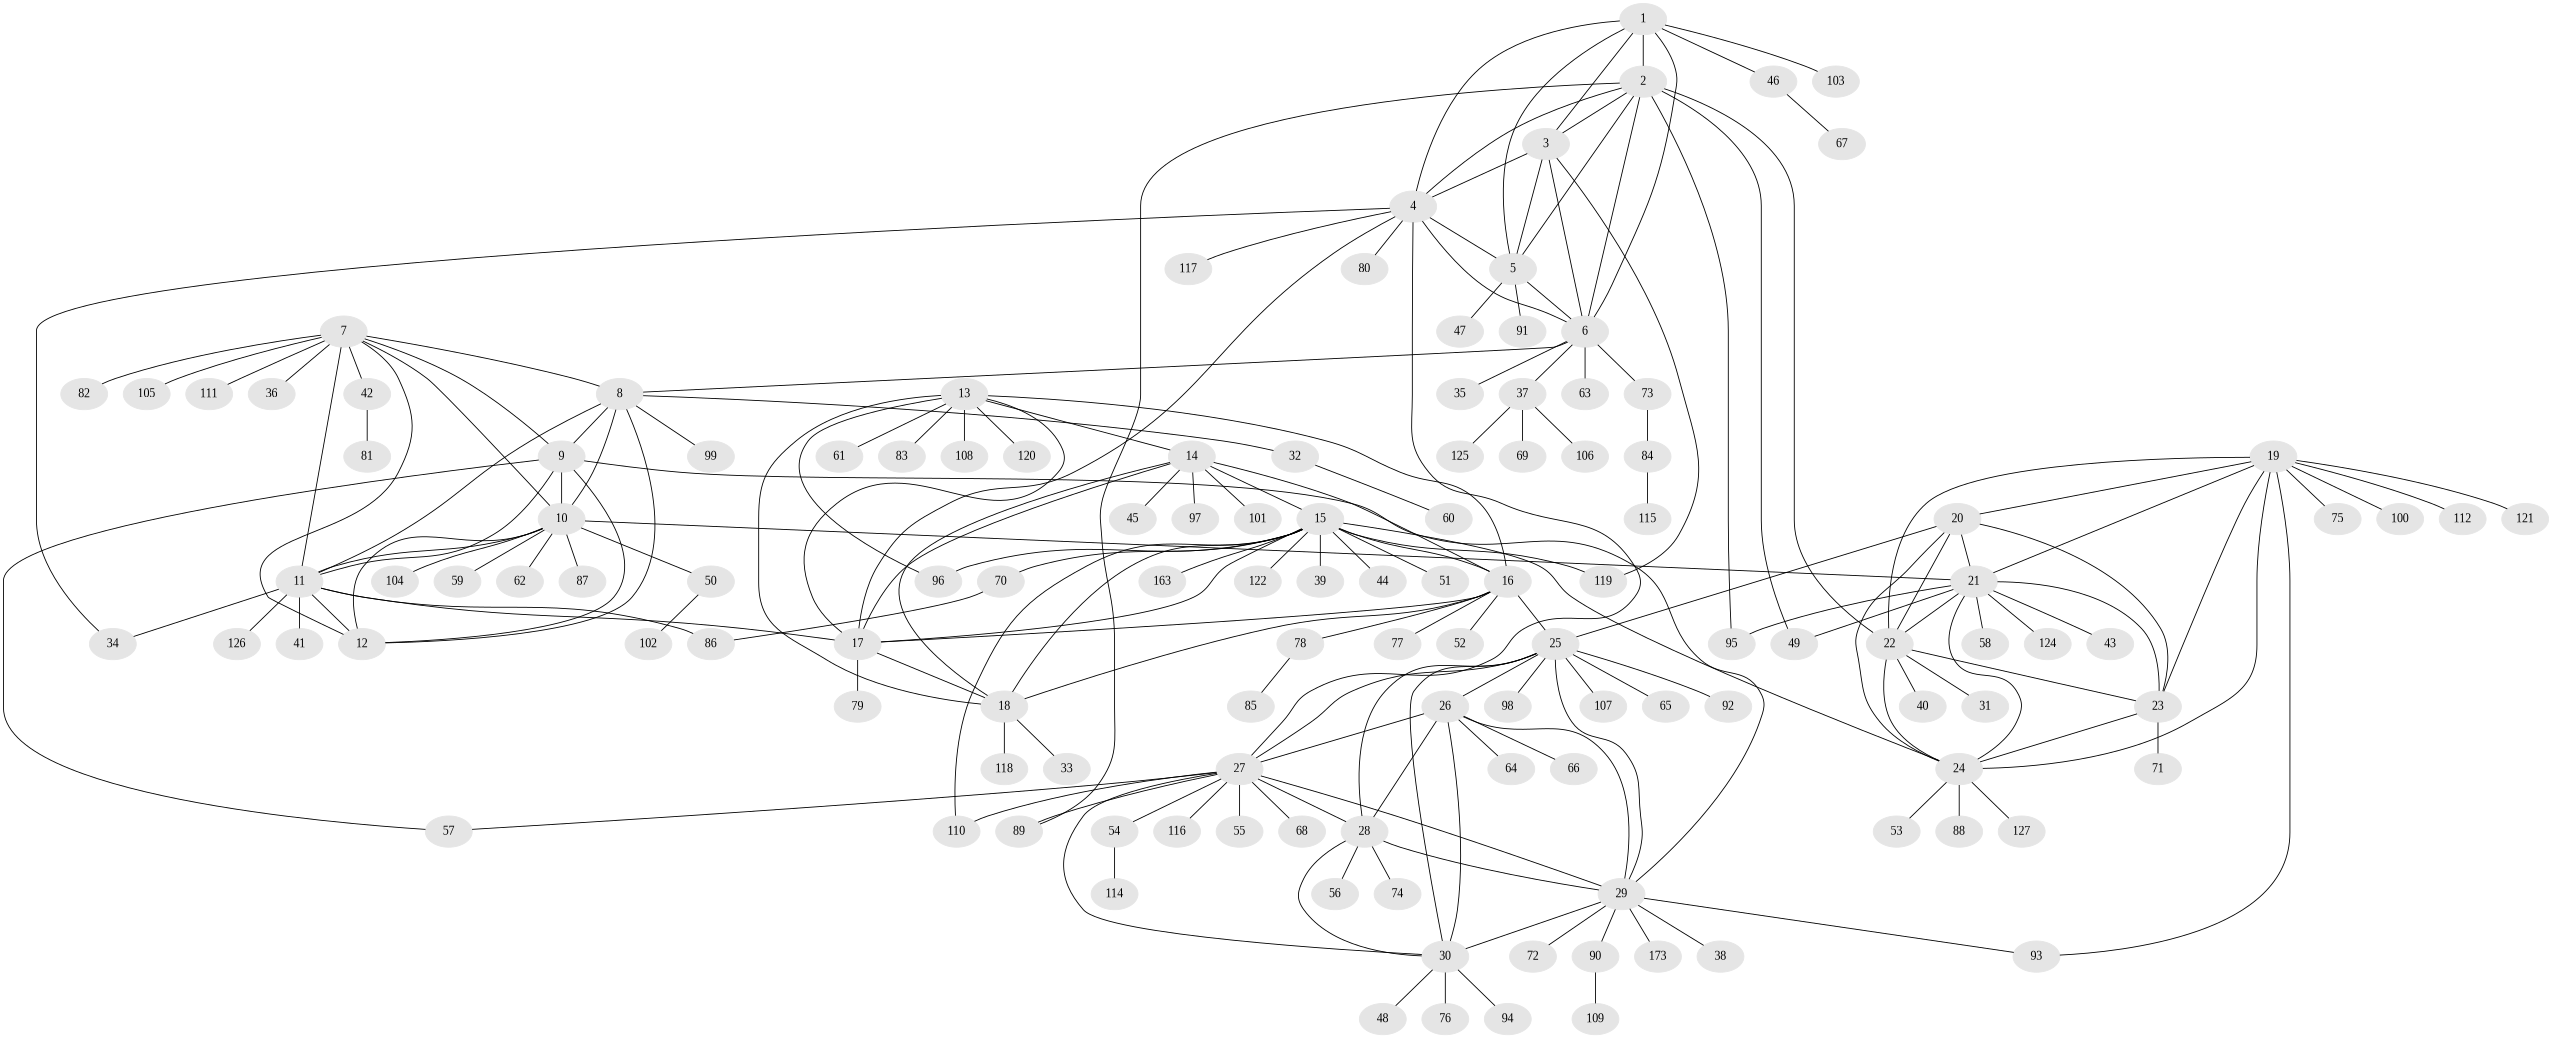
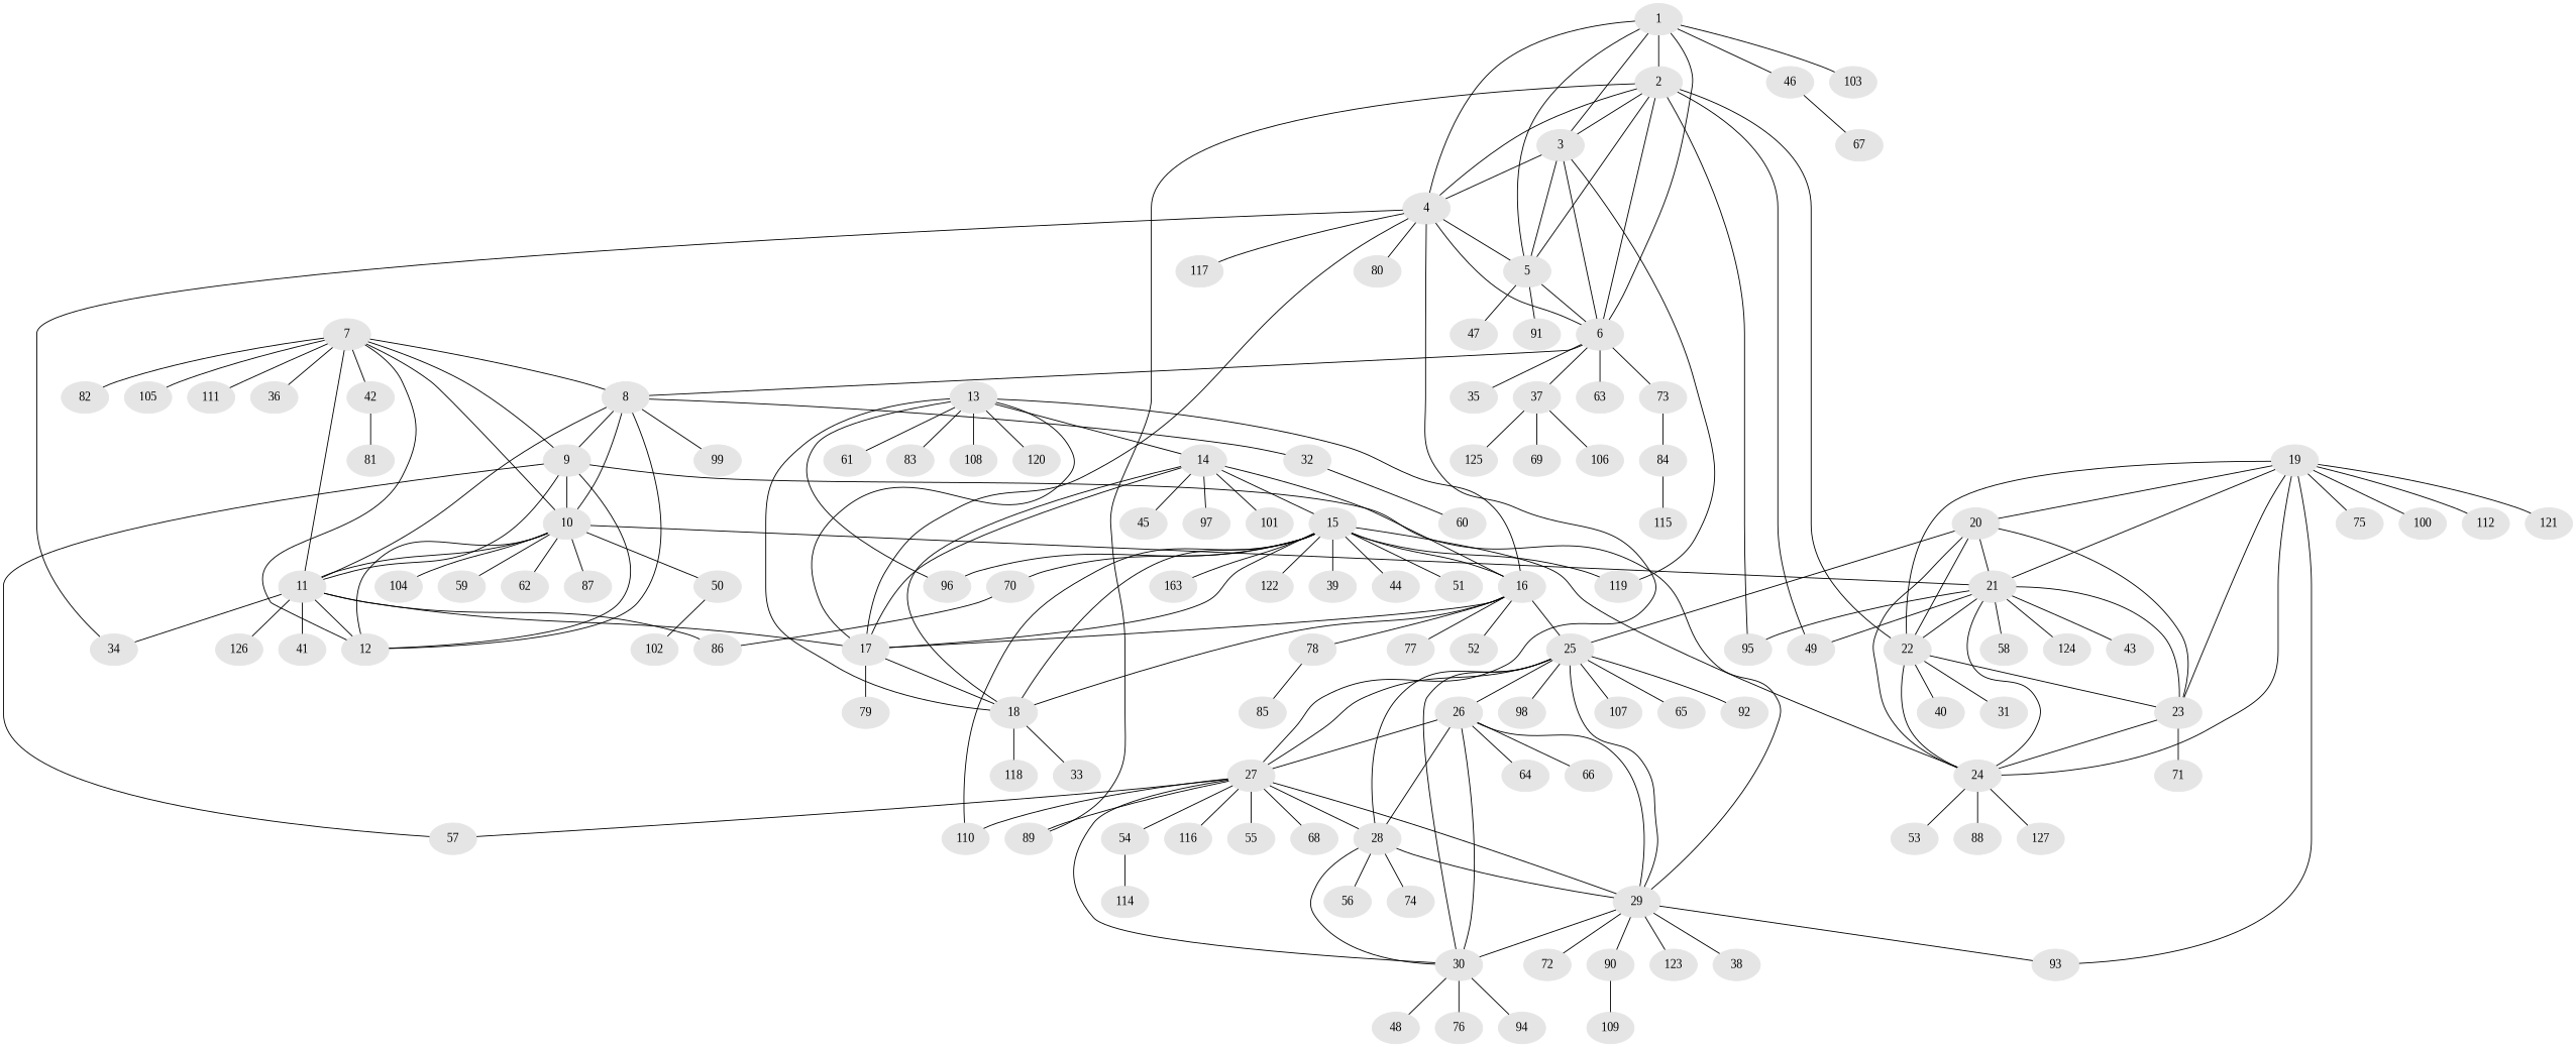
  graph {
    fontname="Liberation Serif"
    node [color=gray90 fontname="Liberation Serif" style=filled]
    edge [fontname="Liberation Serif"]
    1
    2
    3
    4
    5
    6
    46
    103
    22
    49
    89
    95
    119
    17
    27
    34
    80
    117
    47
    91
    8
    35
    37
    63
    73
    67
    24
    23
    31
    40
    18
    79
    29
    57
    110
    28
    30
    54
    55
    68
    116
    9
    10
    11
    12
    32
    99
    69
    106
    125
    84
    7
    36
    42
    82
    105
    111
    21
    50
    59
    62
    87
    104
    41
    86
    126
    81
    60
    93
    38
    72
    90
-   123 [label=173]
+   123
    43
    58
    124
    102
    13
    14
    16
    61
    83
    108
    120
    96
    15
    45
    97
    101
    39
    44
    51
    70
    n94 [label=163]
    122
    25
    52
    77
    78
    33
    118
    53
    88
    127
    26
    65
    92
    98
    107
    85
    19
    20
    75
    100
    112
    121
    71
    64
    66
    56
    74
    48
    76
    94
    114
    109
    115
    1 -- 2
    1 -- 3
    1 -- 4
    1 -- 5
    1 -- 6
    1 -- 46
    1 -- 103
    2 -- 3
    2 -- 4
    2 -- 5
    2 -- 6
    2 -- 22
    2 -- 49
    2 -- 89
    2 -- 95
    3 -- 4
    3 -- 5
    3 -- 6
    3 -- 119
    4 -- 5
    4 -- 6
    4 -- 17
    4 -- 27
    4 -- 34
    4 -- 80
    4 -- 117
    5 -- 6
    5 -- 47
    5 -- 91
    6 -- 8
    6 -- 35
    6 -- 37
    6 -- 63
    6 -- 73
    46 -- 67
    22 -- 24
    22 -- 23
    22 -- 31
    22 -- 40
    17 -- 18
    17 -- 79
    27 -- 89
    27 -- 29
    27 -- 57
    27 -- 110
    27 -- 28
    27 -- 30
    27 -- 54
    27 -- 55
    27 -- 68
    27 -- 116
    8 -- 9
    8 -- 10
    8 -- 11
    8 -- 12
    8 -- 32
    8 -- 99
    37 -- 69
    37 -- 106
    37 -- 125
    73 -- 84
    24 -- 53
    24 -- 88
    24 -- 127
    23 -- 24
    23 -- 71
    18 -- 33
    18 -- 118
    29 -- 30
    29 -- 93
    29 -- 38
    29 -- 72
    29 -- 90
    29 -- 123
    28 -- 29
    28 -- 30
    28 -- 56
    28 -- 74
    30 -- 48
    30 -- 76
    30 -- 94
    54 -- 114
    9 -- 29
    9 -- 57
    9 -- 10
    9 -- 11
    9 -- 12
    10 -- 11
    10 -- 12
    10 -- 21
    10 -- 50
    10 -- 59
    10 -- 62
    10 -- 87
    10 -- 104
    11 -- 17
    11 -- 34
    11 -- 12
    11 -- 41
    11 -- 86
    11 -- 126
    32 -- 60
    84 -- 115
    7 -- 8
    7 -- 9
    7 -- 10
    7 -- 11
    7 -- 12
    7 -- 36
    7 -- 42
    7 -- 82
    7 -- 105
    7 -- 111
    42 -- 81
    21 -- 22
    21 -- 49
    21 -- 95
    21 -- 24
    21 -- 23
    21 -- 43
    21 -- 58
    21 -- 124
    50 -- 102
    90 -- 109
    13 -- 17
    13 -- 18
    13 -- 14
    13 -- 16
    13 -- 61
    13 -- 83
    13 -- 108
    13 -- 120
    13 -- 96
    14 -- 17
    14 -- 18
    14 -- 16
    14 -- 15
    14 -- 45
    14 -- 97
    14 -- 101
    16 -- 17
    16 -- 18
    16 -- 25
    16 -- 52
    16 -- 77
    16 -- 78
    15 -- 119
    15 -- 17
    15 -- 24
    15 -- 18
    15 -- 110
    15 -- 16
    15 -- 96
    15 -- 39
    15 -- 44
    15 -- 51
    15 -- 70
    15 -- n94
    15 -- 122
    70 -- 86
    25 -- 27
    25 -- 29
    25 -- 28
    25 -- 30
    25 -- 26
    25 -- 65
    25 -- 92
    25 -- 98
    25 -- 107
    78 -- 85
    26 -- 27
    26 -- 29
    26 -- 28
    26 -- 30
    26 -- 64
    26 -- 66
    19 -- 22
    19 -- 24
    19 -- 23
    19 -- 21
    19 -- 93
    19 -- 20
    19 -- 75
    19 -- 100
    19 -- 112
    19 -- 121
    20 -- 22
    20 -- 24
    20 -- 23
    20 -- 21
    20 -- 25
  }
